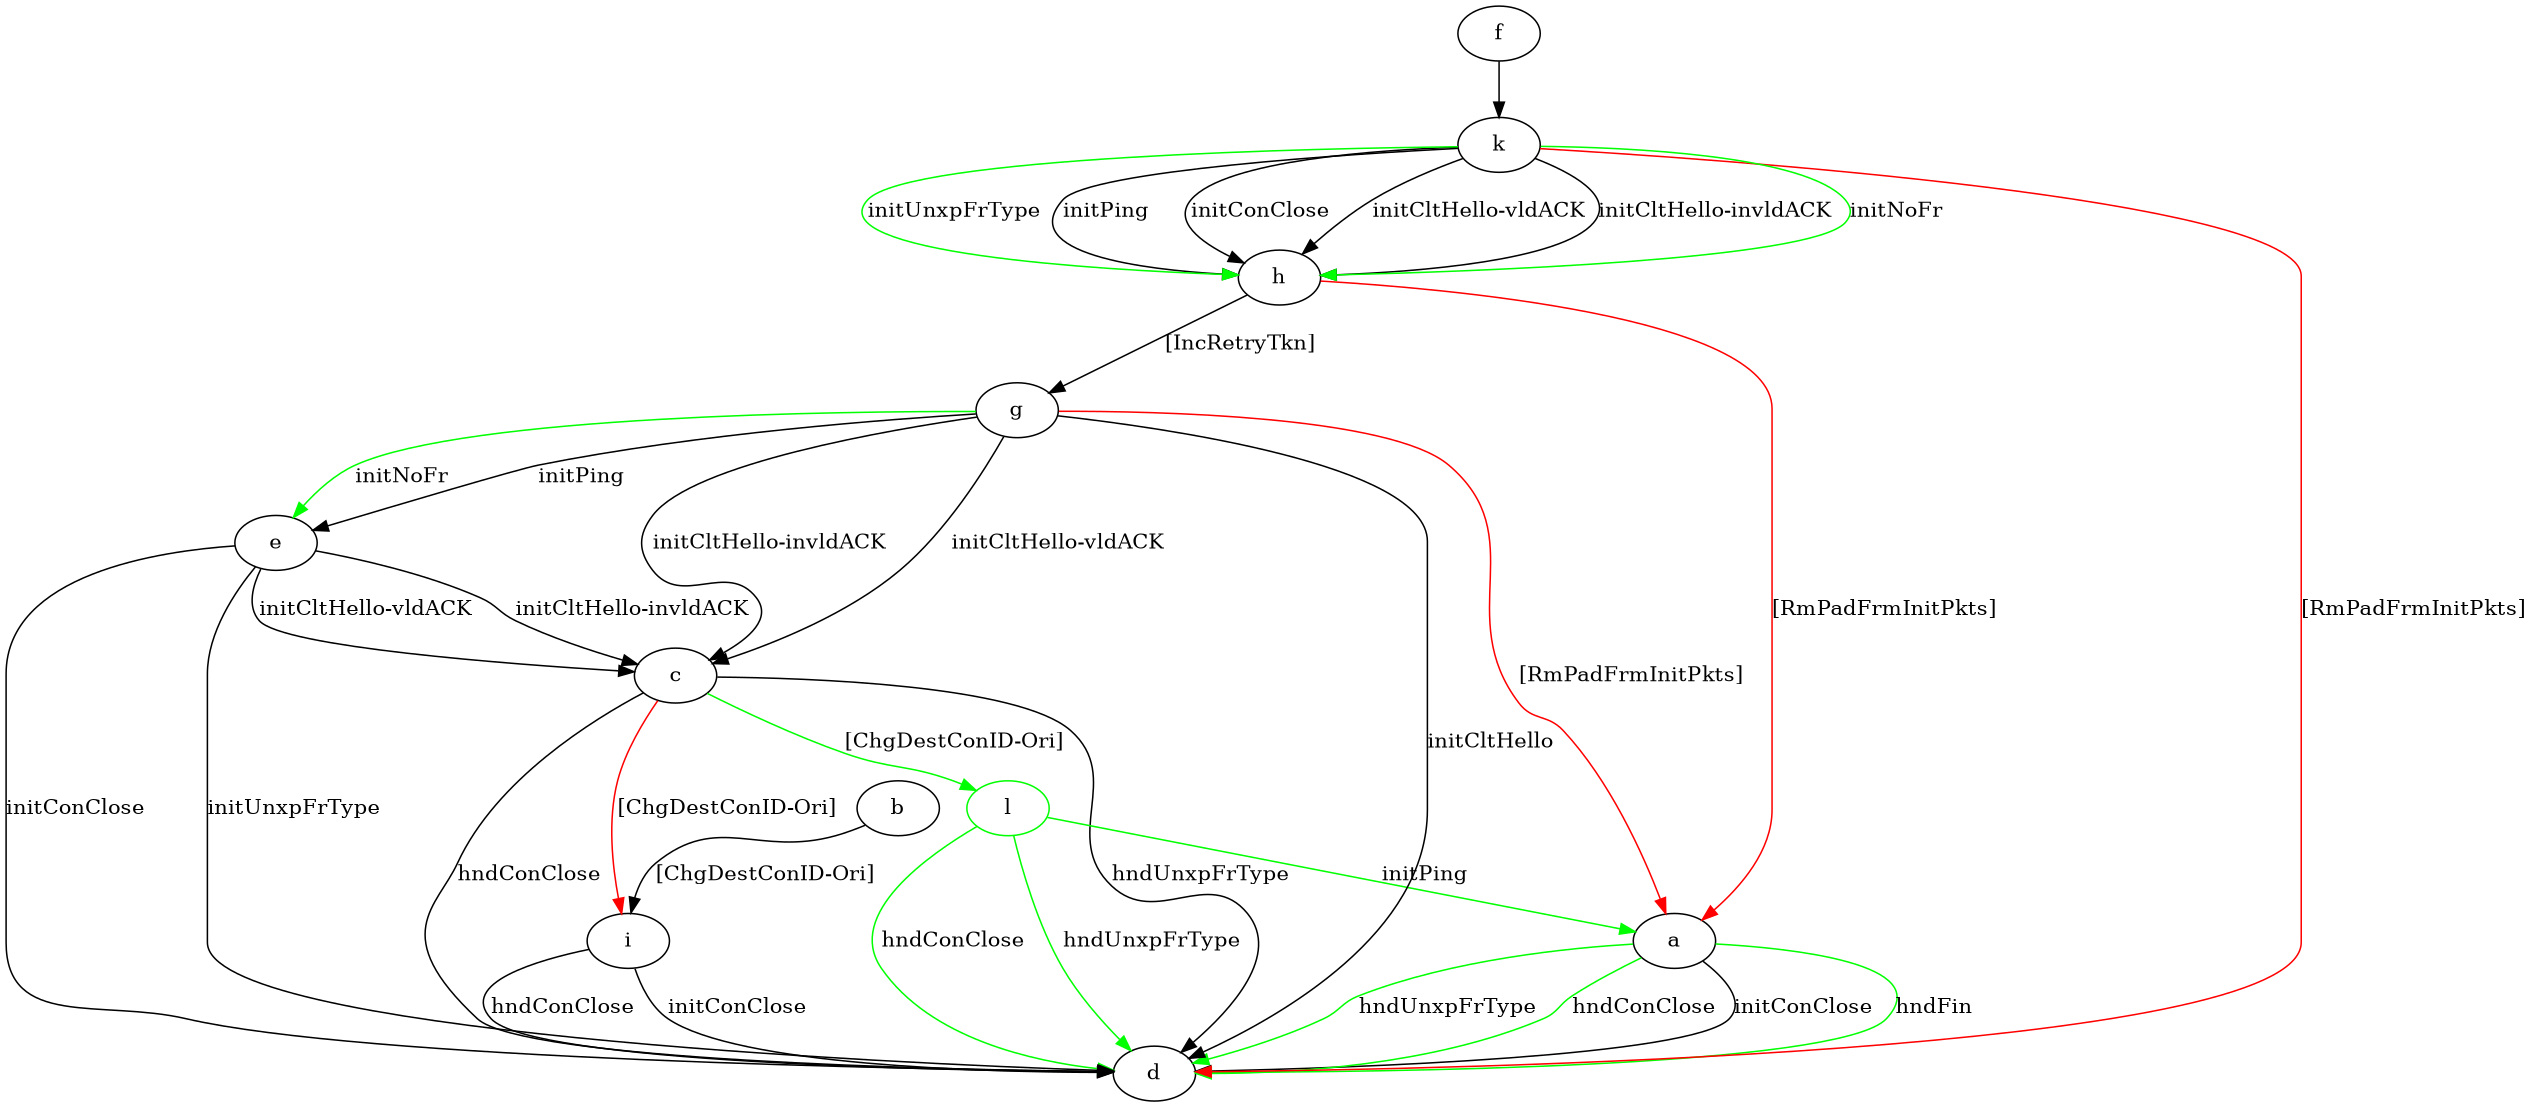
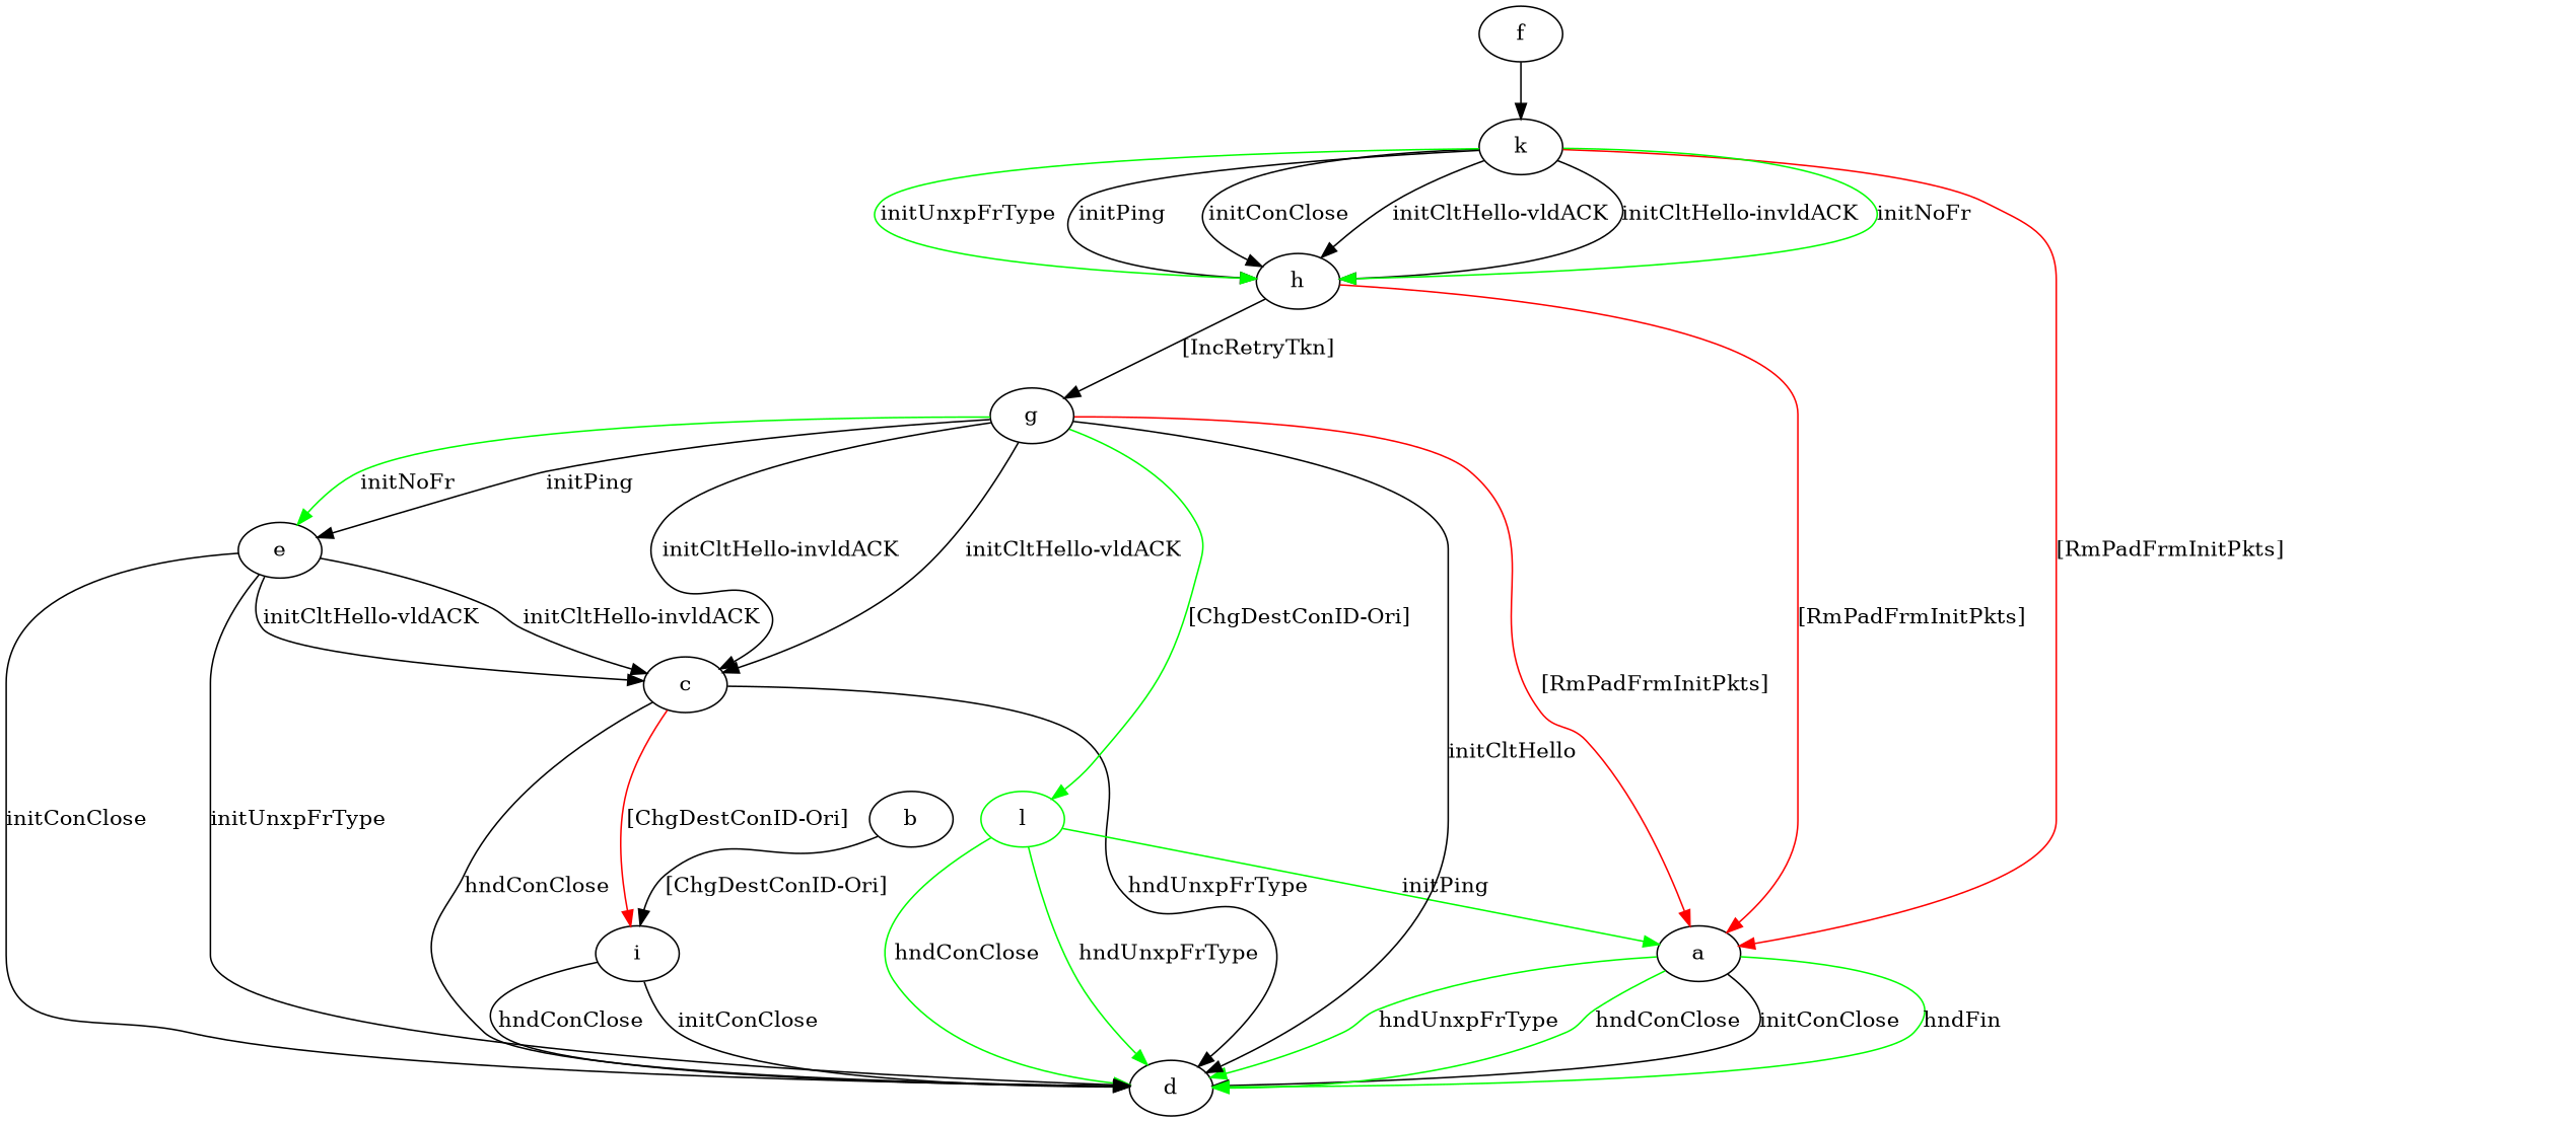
  digraph {
    a
    d
    b
    i
    c
    l [color=green]
    e
    f
    k
    h
    g
    a -> d [label="initConClose "]
    a -> d [color=green label="hndFin "]
    a -> d [color=green label="hndUnxpFrType "]
    a -> d [color=green label="hndConClose "]
    b -> i [label="[ChgDestConID-Ori] "]
    i -> d [label="initConClose "]
    i -> d [label="hndConClose "]
    c -> d [label="hndUnxpFrType "]
    c -> d [label="hndConClose "]
    c -> i [color=red label="[ChgDestConID-Ori] "]
-   c -> l [color=green label="[ChgDestConID-Ori] "]
+   g -> l [color=green label="[ChgDestConID-Ori] "]
    l -> a [color=green label="initPing "]
    l -> d [color=green label="hndUnxpFrType "]
    l -> d [color=green label="hndConClose "]
    e -> d [label="initConClose "]
    e -> d [label="initUnxpFrType "]
    e -> c [label="initCltHello-vldACK "]
    e -> c [label="initCltHello-invldACK "]
    f -> k
-   k -> d [color=red label="[RmPadFrmInitPkts] "]
+   k -> a [color=red label="[RmPadFrmInitPkts] "]
    k -> h [label="initPing "]
    k -> h [label="initConClose "]
    k -> h [label="initCltHello-vldACK "]
    k -> h [label="initCltHello-invldACK "]
    k -> h [color=green label="initNoFr "]
    k -> h [color=green label="initUnxpFrType "]
    h -> a [color=red label="[RmPadFrmInitPkts] "]
    h -> g [label="[IncRetryTkn] "]
    g -> a [color=red label="[RmPadFrmInitPkts] "]
    g -> d [label="initCltHello "]
    g -> c [label="initCltHello-vldACK "]
    g -> c [label="initCltHello-invldACK "]
    g -> e [label="initPing "]
    g -> e [color=green label="initNoFr "]
  }
